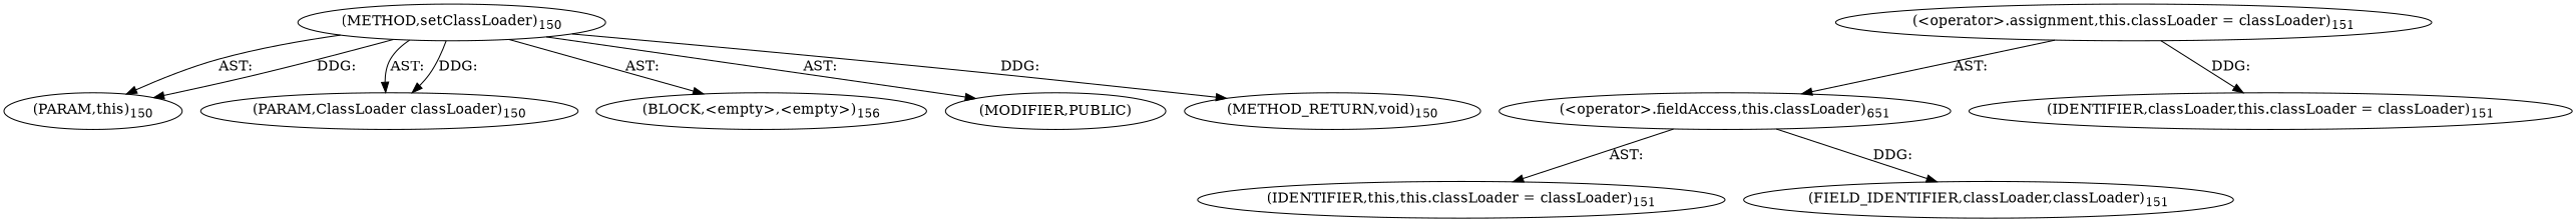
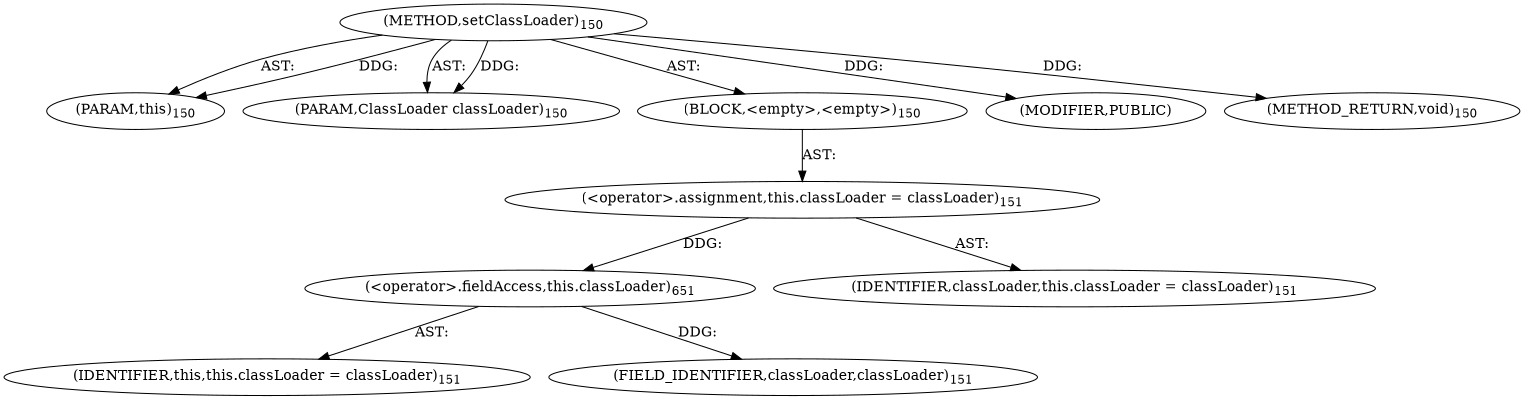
  digraph {
    n1 [label=<(METHOD,setClassLoader)<SUB>150</SUB>>]
    n2 [label=<(PARAM,this)<SUB>150</SUB>>]
    n3 [label=<(PARAM,ClassLoader classLoader)<SUB>150</SUB>>]
-   n4 [label=<(BLOCK,&lt;empty&gt;,&lt;empty&gt;)<SUB>156</SUB>>]
+   n4 [label=<(BLOCK,&lt;empty&gt;,&lt;empty&gt;)<SUB>150</SUB>>]
    n5 [label=<(MODIFIER,PUBLIC)>]
    n6 [label=<(METHOD_RETURN,void)<SUB>150</SUB>>]
    n7 [label=<(&lt;operator&gt;.assignment,this.classLoader = classLoader)<SUB>151</SUB>>]
    n8 [label=<(&lt;operator&gt;.fieldAccess,this.classLoader)<SUB>651</SUB>>]
    n9 [label=<(IDENTIFIER,classLoader,this.classLoader = classLoader)<SUB>151</SUB>>]
    n10 [label=<(IDENTIFIER,this,this.classLoader = classLoader)<SUB>151</SUB>>]
    n11 [label=<(FIELD_IDENTIFIER,classLoader,classLoader)<SUB>151</SUB>>]
    n1 -> n2 [label="AST: "]
    n1 -> n2 [label="DDG: "]
    n1 -> n3 [label="AST: "]
    n1 -> n3 [label="DDG: "]
    n1 -> n4 [label="AST: "]
-   n1 -> n5 [label="AST: "]
+   n1 -> n5 [label="DDG: "]
    n1 -> n6 [label="DDG: "]
-   n7 -> n8 [label="AST: "]
-   n7 -> n9 [label="DDG: "]
+   n4 -> n7 [label="AST: "]
+   n7 -> n8 [label="DDG: "]
+   n7 -> n9 [label="AST: "]
    n8 -> n10 [label="AST: "]
    n8 -> n11 [label="DDG: "]
  }
